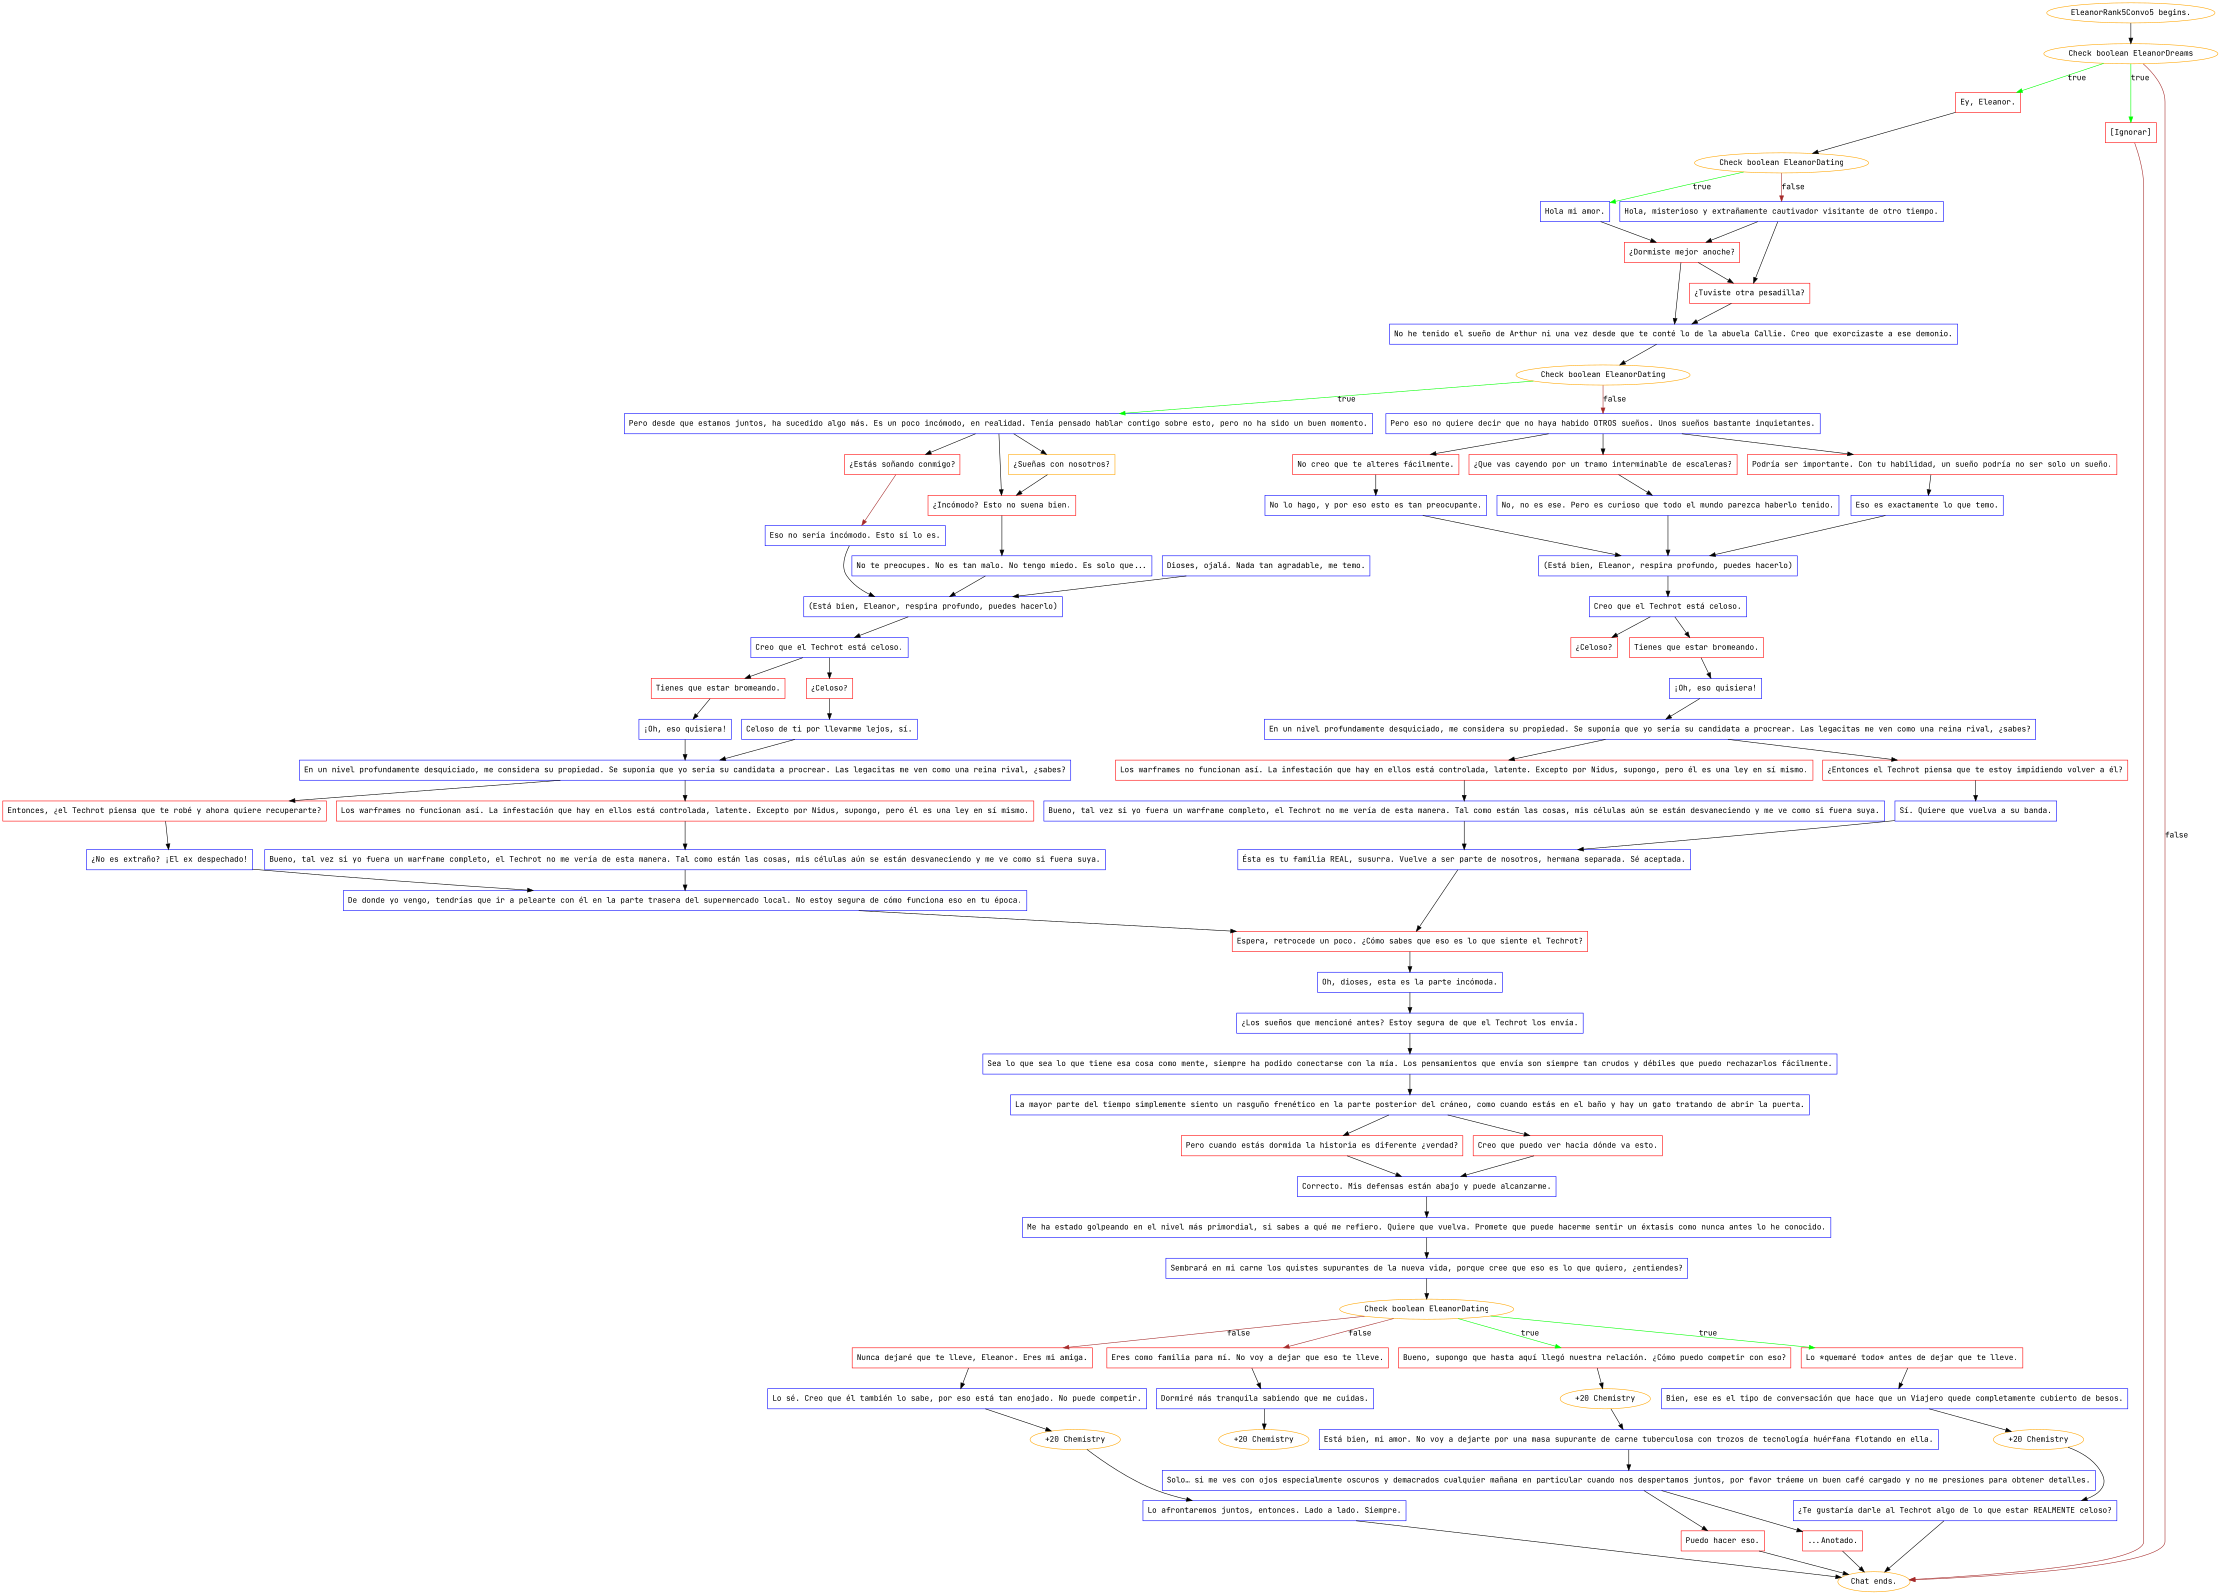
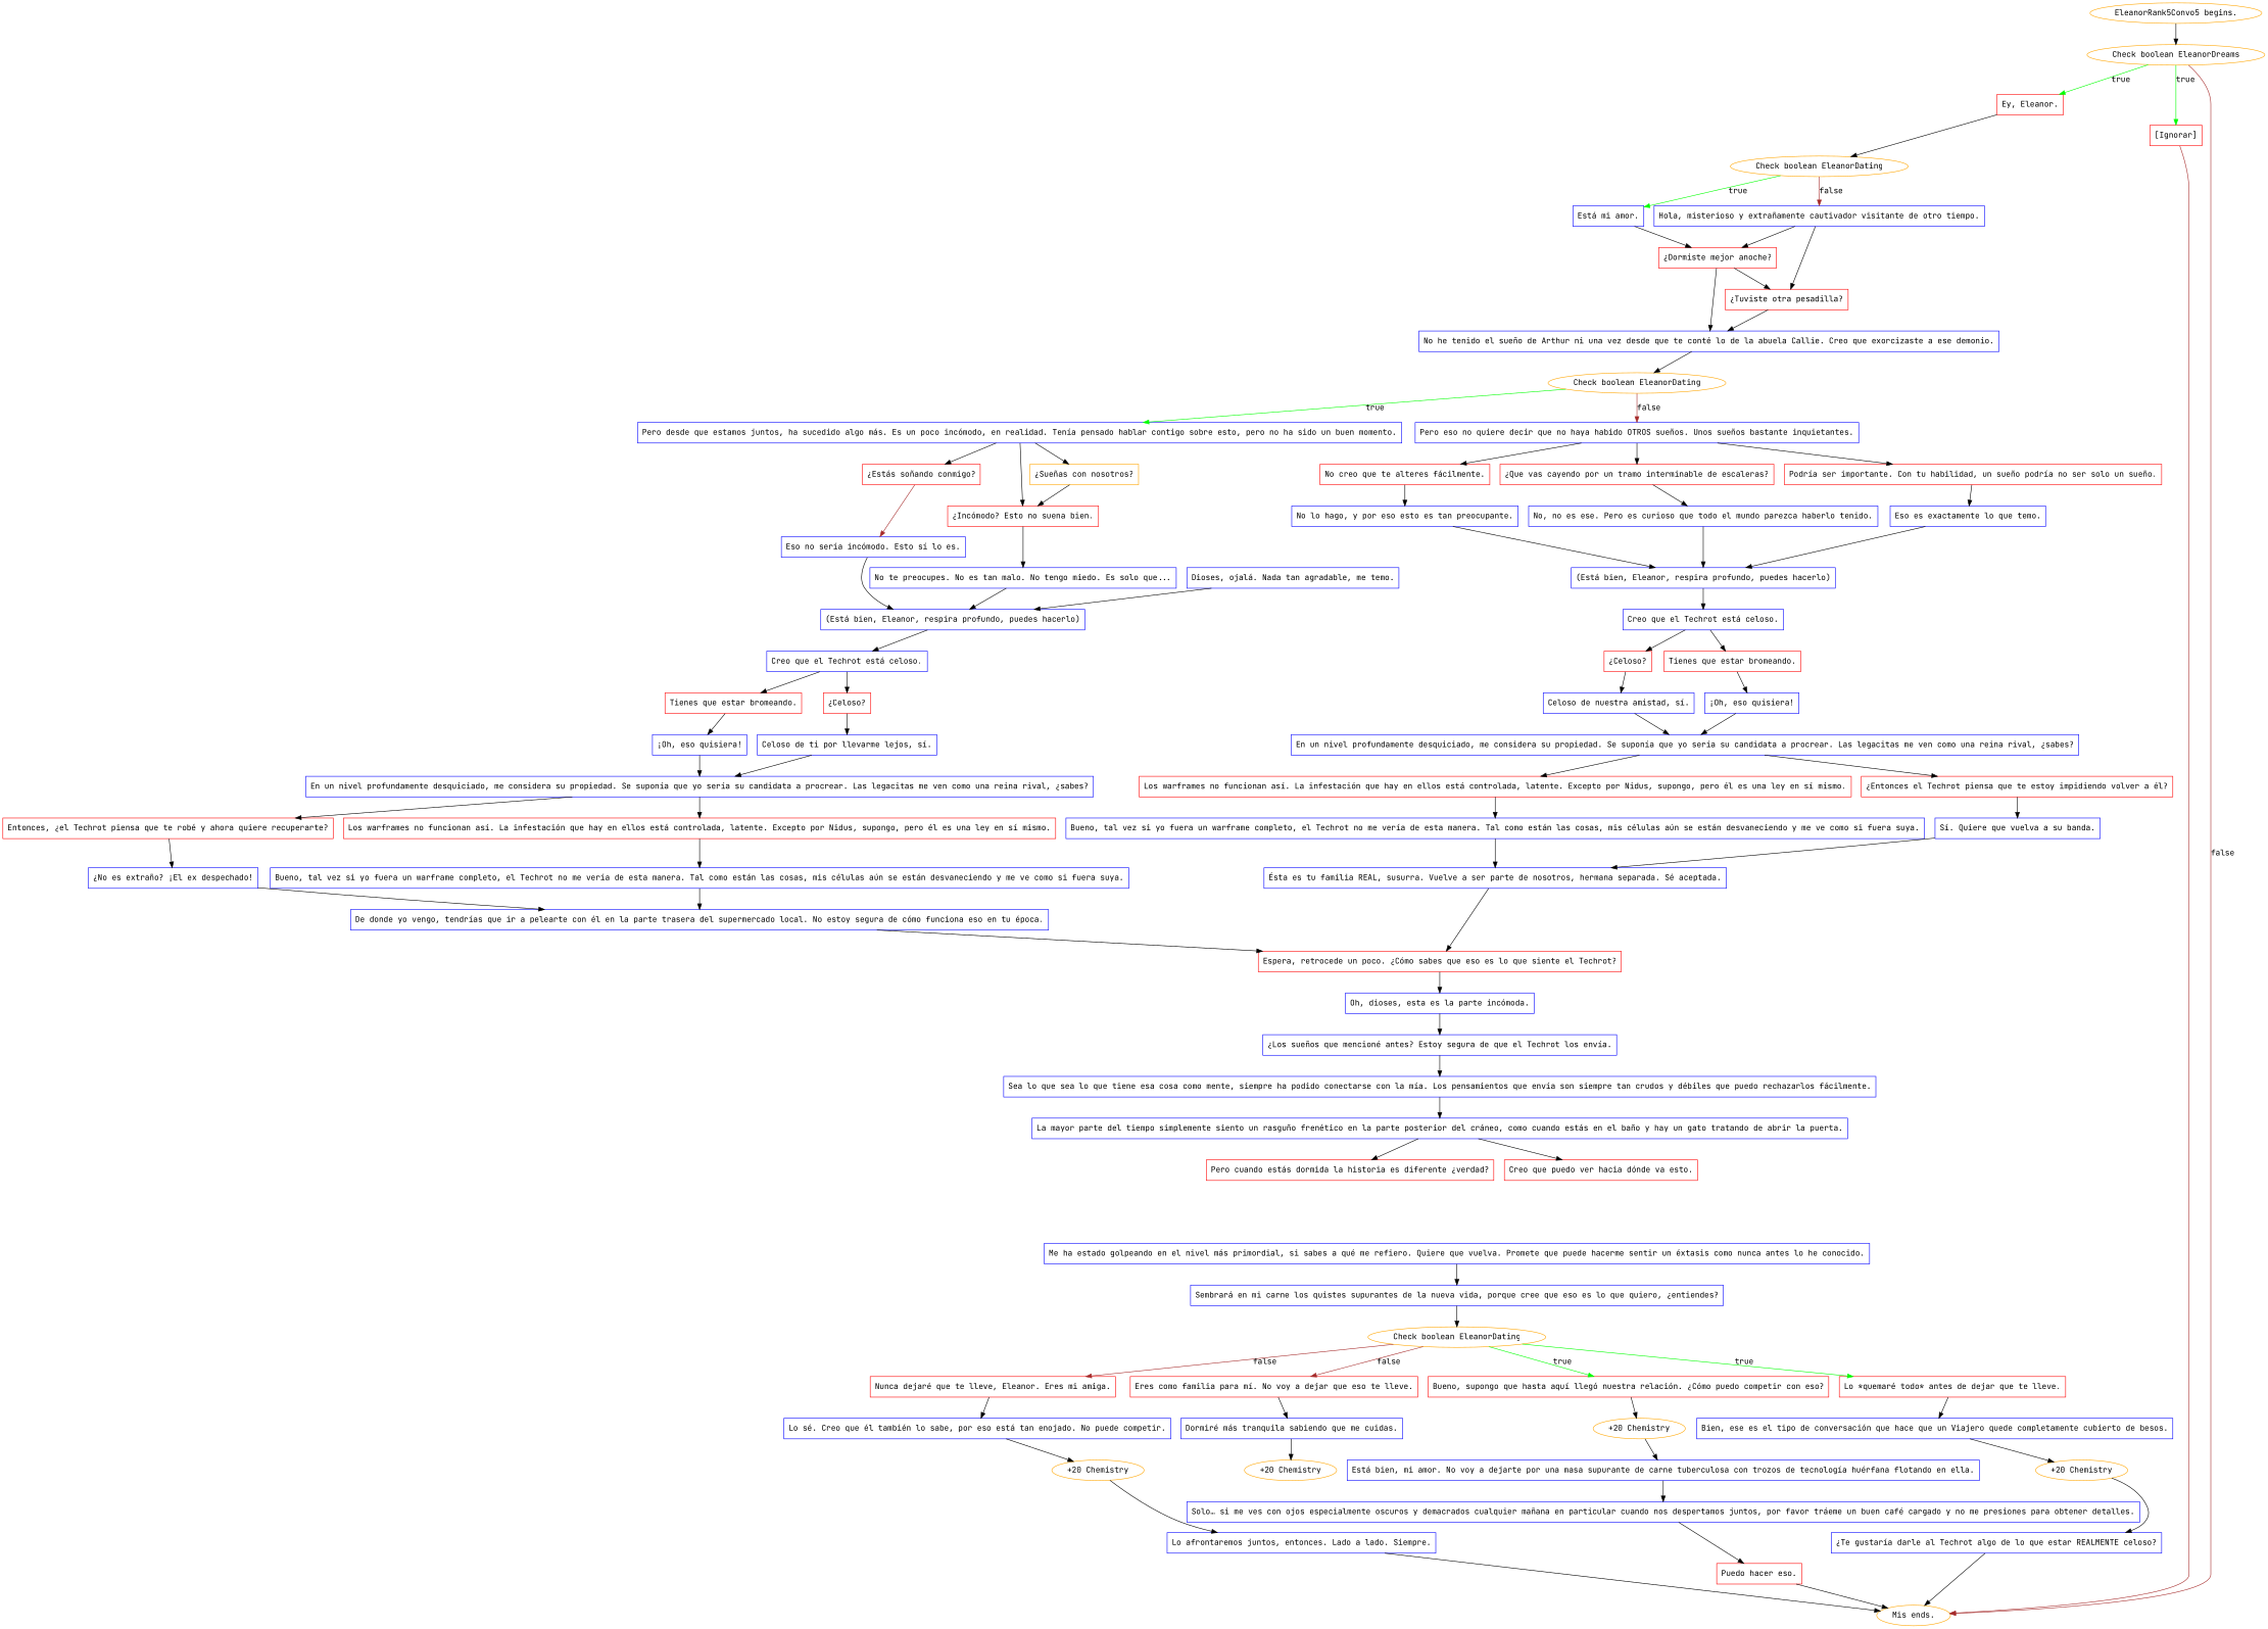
  digraph {
    fontname="JetBrains Mono"
    node [color=blue fontname="JetBrains Mono" shape=box]
    edge [fontname="JetBrains Mono"]
    "EleanorRank5Convo5 begins." [color=orange shape=""]
    n2 [color=orange label="Check boolean EleanorDreams" shape=""]
    n3 [color=red label="Ey, Eleanor."]
    n4 [color=red label="[Ignorar]"]
-   "Chat ends." [color=orange shape=""]
+   "Chat ends." [color=orange label="Mis ends." shape=""]
    n6 [color=orange label="Check boolean EleanorDating" shape=""]
-   n7 [label="Hola mi amor."]
+   n7 [label="Está mi amor."]
    n8 [label="Hola, misterioso y extrañamente cautivador visitante de otro tiempo."]
    n9 [color=red label="¿Dormiste mejor anoche?"]
    n10 [color=red label="¿Tuviste otra pesadilla?"]
    n11 [label="No he tenido el sueño de Arthur ni una vez desde que te conté lo de la abuela Callie. Creo que exorcizaste a ese demonio."]
    n12 [color=orange label="Check boolean EleanorDating" shape=""]
    n13 [label="Pero desde que estamos juntos, ha sucedido algo más. Es un poco incómodo, en realidad. Tenía pensado hablar contigo sobre esto, pero no ha sido un buen momento."]
    n14 [label="Pero eso no quiere decir que no haya habido OTROS sueños. Unos sueños bastante inquietantes."]
    n15 [color=red label="¿Estás soñando conmigo?"]
    n16 [color=orange label="¿Sueñas con nosotros?"]
    n17 [color=red label="¿Incómodo? Esto no suena bien."]
    n18 [color=red label="No creo que te alteres fácilmente."]
    n19 [color=red label="¿Que vas cayendo por un tramo interminable de escaleras?"]
    n20 [color=red label="Podría ser importante. Con tu habilidad, un sueño podría no ser solo un sueño."]
    n21 [label="Eso no sería incómodo. Esto sí lo es."]
    n22 [label="No te preocupes. No es tan malo. No tengo miedo. Es solo que..."]
    n23 [label="No lo hago, y por eso esto es tan preocupante."]
    n24 [label="No, no es ese. Pero es curioso que todo el mundo parezca haberlo tenido."]
    n25 [label="Eso es exactamente lo que temo."]
    n26 [label="(Está bien, Eleanor, respira profundo, puedes hacerlo)"]
    n27 [label="Dioses, ojalá. Nada tan agradable, me temo."]
    n28 [label="(Está bien, Eleanor, respira profundo, puedes hacerlo)"]
    n29 [label="Creo que el Techrot está celoso."]
    n30 [label="Creo que el Techrot está celoso."]
    n31 [color=red label="Tienes que estar bromeando."]
    n32 [color=red label="¿Celoso?"]
    n33 [color=red label="Tienes que estar bromeando."]
    n34 [color=red label="¿Celoso?"]
    n35 [label="¡Oh, eso quisiera!"]
    n36 [label="Celoso de ti por llevarme lejos, sí."]
    n37 [label="¡Oh, eso quisiera!"]
+   n38 [label="Celoso de nuestra amistad, sí."]
    n39 [label="En un nivel profundamente desquiciado, me considera su propiedad. Se suponía que yo sería su candidata a procrear. Las legacitas me ven como una reina rival, ¿sabes?"]
    n40 [label="En un nivel profundamente desquiciado, me considera su propiedad. Se suponía que yo sería su candidata a procrear. Las legacitas me ven como una reina rival, ¿sabes?"]
    n41 [color=red label="Los warframes no funcionan así. La infestación que hay en ellos está controlada, latente. Excepto por Nidus, supongo, pero él es una ley en sí mismo."]
    n42 [color=red label="Entonces, ¿el Techrot piensa que te robé y ahora quiere recuperarte?"]
    n43 [color=red label="Los warframes no funcionan así. La infestación que hay en ellos está controlada, latente. Excepto por Nidus, supongo, pero él es una ley en sí mismo."]
    n44 [color=red label="¿Entonces el Techrot piensa que te estoy impidiendo volver a él?"]
    n45 [label="Bueno, tal vez si yo fuera un warframe completo, el Techrot no me vería de esta manera. Tal como están las cosas, mis células aún se están desvaneciendo y me ve como si fuera suya."]
    n46 [label="¿No es extraño? ¡El ex despechado!"]
    n47 [label="Bueno, tal vez si yo fuera un warframe completo, el Techrot no me vería de esta manera. Tal como están las cosas, mis células aún se están desvaneciendo y me ve como si fuera suya."]
    n48 [label="Sí. Quiere que vuelva a su banda."]
    n49 [label="De donde yo vengo, tendrías que ir a pelearte con él en la parte trasera del supermercado local. No estoy segura de cómo funciona eso en tu época."]
    n50 [label="Ésta es tu familia REAL, susurra. Vuelve a ser parte de nosotros, hermana separada. Sé aceptada."]
    n51 [color=red label="Espera, retrocede un poco. ¿Cómo sabes que eso es lo que siente el Techrot?"]
    n52 [label="Oh, dioses, esta es la parte incómoda."]
    n53 [label="¿Los sueños que mencioné antes? Estoy segura de que el Techrot los envía."]
    n54 [label="Sea lo que sea lo que tiene esa cosa como mente, siempre ha podido conectarse con la mía. Los pensamientos que envía son siempre tan crudos y débiles que puedo rechazarlos fácilmente."]
    n55 [label="La mayor parte del tiempo simplemente siento un rasguño frenético en la parte posterior del cráneo, como cuando estás en el baño y hay un gato tratando de abrir la puerta."]
    n56 [color=red label="Pero cuando estás dormida la historia es diferente ¿verdad?"]
    n57 [color=red label="Creo que puedo ver hacia dónde va esto."]
-   n58 [label="Correcto. Mis defensas están abajo y puede alcanzarme."]
    n59 [label="Me ha estado golpeando en el nivel más primordial, si sabes a qué me refiero. Quiere que vuelva. Promete que puede hacerme sentir un éxtasis como nunca antes lo he conocido."]
    n60 [label="Sembrará en mi carne los quistes supurantes de la nueva vida, porque cree que eso es lo que quiero, ¿entiendes?"]
    n61 [color=orange label="Check boolean EleanorDating" shape=""]
    n62 [color=red label="Bueno, supongo que hasta aquí llegó nuestra relación. ¿Cómo puedo competir con eso?"]
    n63 [color=red label="Lo *quemaré todo* antes de dejar que te lleve."]
    n64 [color=red label="Nunca dejaré que te lleve, Eleanor. Eres mi amiga."]
    n65 [color=red label="Eres como familia para mí. No voy a dejar que eso te lleve."]
    n66 [color=orange label="+20 Chemistry" shape=""]
    n67 [label="Bien, ese es el tipo de conversación que hace que un Viajero quede completamente cubierto de besos."]
    n68 [label="Lo sé. Creo que él también lo sabe, por eso está tan enojado. No puede competir."]
    n69 [label="Dormiré más tranquila sabiendo que me cuidas."]
    n70 [label="Está bien, mi amor. No voy a dejarte por una masa supurante de carne tuberculosa con trozos de tecnología huérfana flotando en ella."]
    n71 [color=orange label="+20 Chemistry" shape=""]
    n72 [color=orange label="+20 Chemistry" shape=""]
    n73 [color=orange label="+20 Chemistry" shape=""]
    n74 [label="Solo… si me ves con ojos especialmente oscuros y demacrados cualquier mañana en particular cuando nos despertamos juntos, por favor tráeme un buen café cargado y no me presiones para obtener detalles."]
    n75 [label="¿Te gustaría darle al Techrot algo de lo que estar REALMENTE celoso?"]
    n76 [label="Lo afrontaremos juntos, entonces. Lado a lado. Siempre."]
    n77 [color=red label="Puedo hacer eso."]
-   n78 [color=red label="...Anotado."]
    "EleanorRank5Convo5 begins." -> n2
    n2 -> n3 [color=green label=true]
    n2 -> n4 [color=green label=true]
    n2 -> "Chat ends." [color=brown label=false]
    n3 -> n6
    n4 -> "Chat ends." [color=brown]
    n6 -> n7 [color=green label=true]
    n6 -> n8 [color=brown label=false]
    n7 -> n9
    n8 -> n9
    n8 -> n10
    n9 -> n10
    n9 -> n11
    n10 -> n11
    n11 -> n12
    n12 -> n13 [color=green label=true]
    n12 -> n14 [color=brown label=false]
    n13 -> n15
    n13 -> n16
    n13 -> n17
    n14 -> n18
    n14 -> n19
    n14 -> n20
    n15 -> n21 [color=brown]
    n16 -> n17
    n17 -> n22
    n18 -> n23
    n19 -> n24
    n20 -> n25
    n21 -> n26
    n22 -> n26
    n23 -> n28
    n24 -> n28
    n25 -> n28
    n26 -> n29
    n27 -> n26
    n28 -> n30
    n29 -> n31
    n29 -> n32
    n30 -> n33
    n30 -> n34
    n31 -> n35
    n32 -> n36
    n33 -> n37
+   n34 -> n38
    n35 -> n39
    n36 -> n39
    n37 -> n40
+   n38 -> n40
    n39 -> n41
    n39 -> n42
    n40 -> n43
    n40 -> n44
    n41 -> n45
    n42 -> n46
    n43 -> n47
    n44 -> n48
    n45 -> n49
    n46 -> n49
    n47 -> n50
    n48 -> n50
    n49 -> n51
    n50 -> n51
    n51 -> n52
    n52 -> n53
    n53 -> n54
    n54 -> n55
    n55 -> n56
    n55 -> n57
-   n56 -> n58
-   n57 -> n58
-   n58 -> n59
    n59 -> n60
    n60 -> n61
    n61 -> n62 [color=green label=true]
    n61 -> n63 [color=green label=true]
    n61 -> n64 [color=brown label=false]
    n61 -> n65 [color=brown label=false]
    n62 -> n66
    n63 -> n67
    n64 -> n68
    n65 -> n69
    n66 -> n70
    n67 -> n71
    n68 -> n72
    n69 -> n73
    n70 -> n74
    n71 -> n75
    n72 -> n76
    n74 -> n77
-   n74 -> n78
    n75 -> "Chat ends."
    n76 -> "Chat ends."
    n77 -> "Chat ends."
-   n78 -> "Chat ends."
  }
